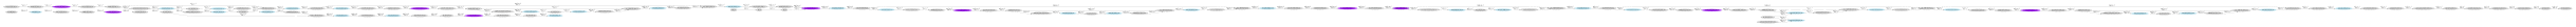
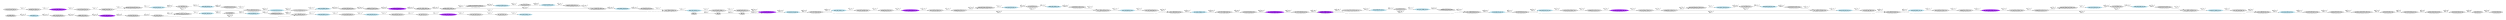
  strict digraph {
    fontname="Comic Neue"
    rankdir=LR
    node [fontname="Comic Neue" style=filled type=conv2d]
    edge [fontname="Comic Neue" style=solid]
    n1 [label="nncf_model_input_#0" type=nncf_model_input]
    n2 [color=lightblue label="conv2d_OW16_G0_#1"]
    n3 [label="batch_norm_IW16_OW16_#2" type=batch_norm]
    n4 [label="hardswish_IW16_OW16_#3" type=hardswish]
    n5 [color=purple label="DW_conv2d_IW16_OW16_G0_#4"]
    n6 [label="batch_norm_IW16_OW16_#5" type=batch_norm]
    n7 [label="relu__IW16_OW16_#6" type=relu_]
    n8 [label="adaptive_avg_pool2d_IW16_OW16_#7" type=adaptive_avg_pool2d]
    n9 [label="__mul___IW[16, 16]_OW16_#12" type=__mul__]
    n10 [color=lightblue label="conv2d_IW16_OW8_G13_#8"]
    n11 [color=lightblue label="conv2d_IW16_OW16_G14_#13"]
    n12 [label="relu__IW8_OW8_#9" type=relu_]
    n13 [color=lightblue label="conv2d_IW8_OW16_G0_#10"]
    n14 [label="hardsigmoid_IW16_OW16_#11" type=hardsigmoid]
    n15 [label="batch_norm_IW16_OW16_#14" type=batch_norm]
    n16 [color=lightblue label="conv2d_IW16_OW72_G15_#15"]
    n17 [label="batch_norm_IW72_OW72_#16" type=batch_norm]
    n18 [label="relu__IW72_OW72_#17" type=relu_]
    n19 [color=purple label="DW_conv2d_IW72_OW72_G15_#18"]
    n20 [label="batch_norm_IW72_OW72_#19" type=batch_norm]
    n21 [label="relu__IW72_OW72_#20" type=relu_]
    n22 [color=lightblue label="conv2d_IW72_OW24_G1_#21"]
    n23 [label="batch_norm_IW96_OW96_#33" type=batch_norm]
    n24 [label="hardswish_IW96_OW96_#34" type=hardswish]
    n25 [color=purple label="DW_conv2d_IW96_OW96_G2_#35"]
    n26 [label="batch_norm_IW96_OW96_#36" type=batch_norm]
    n27 [label="hardswish_IW96_OW96_#37" type=hardswish]
    n28 [label="adaptive_avg_pool2d_IW96_OW96_#38" type=adaptive_avg_pool2d]
    n29 [label="__mul___IW[96, 96]_OW96_#43" type=__mul__]
    n30 [color=lightblue label="conv2d_IW96_OW24_G17_#39"]
    n31 [color=lightblue label="conv2d_IW96_OW40_G5_#44"]
    n32 [label="relu__IW24_OW24_#40" type=relu_]
    n33 [color=lightblue label="conv2d_IW24_OW96_G2_#41"]
    n34 [label="hardsigmoid_IW96_OW96_#42" type=hardsigmoid]
    n35 [label="batch_norm_IW40_OW40_#45" type=batch_norm]
    n36 [color=lightblue label="conv2d_IW40_OW240_G3_#46"]
    n37 [label="__iadd___IW[40, 40]_OW40_#60" type=__iadd__]
    n38 [label="batch_norm_IW240_OW240_#47" type=batch_norm]
    n39 [color=lightblue label="conv2d_IW40_OW120_G6_#76"]
    n40 [label="hardswish_IW240_OW240_#48" type=hardswish]
    n41 [color=purple label="DW_conv2d_IW240_OW240_G3_#49"]
    n42 [label="batch_norm_IW240_OW240_#50" type=batch_norm]
    n43 [label="hardswish_IW240_OW240_#51" type=hardswish]
    n44 [label="adaptive_avg_pool2d_IW240_OW240_#52" type=adaptive_avg_pool2d]
    n45 [label="__mul___IW[240, 240]_OW240_#57" type=__mul__]
    n46 [color=lightblue label="conv2d_IW240_OW64_G18_#53"]
    n47 [color=lightblue label="conv2d_IW240_OW40_G5_#58"]
    n48 [label="relu__IW64_OW64_#54" type=relu_]
    n49 [color=lightblue label="conv2d_IW64_OW240_G3_#55"]
    n50 [label="hardsigmoid_IW240_OW240_#56" type=hardsigmoid]
    n51 [label="batch_norm_IW40_OW40_#59" type=batch_norm]
    n52 [label="batch_norm_IW120_OW120_#77" type=batch_norm]
    n53 [label="hardswish_IW120_OW120_#78" type=hardswish]
    n54 [color=purple label="DW_conv2d_IW120_OW120_G6_#79"]
    n55 [color=lightblue label="conv2d_IW120_OW48_G8_#88"]
    n56 [label="linear_#54" type=linear]
    n57 [label="view_#55" type=view]
    n58 [label="view_#56" type=view]
    n59 [label="batch_norm_IW48_OW48_#89" type=batch_norm]
    n60 [color=lightblue label="conv2d_IW48_OW144_G7_#90"]
    n61 [label="__iadd___IW[48, 48]_OW48_#104" type=__iadd__]
    n62 [label="batch_norm_IW144_OW144_#91" type=batch_norm]
    n63 [color=lightblue label="conv2d_IW48_OW288_G9_#105"]
    n64 [label="hardswish_IW144_OW144_#92" type=hardswish]
    n65 [color=purple label="DW_conv2d_IW144_OW144_G7_#93"]
    n66 [label="batch_norm_IW144_OW144_#94" type=batch_norm]
    n67 [label="hardswish_IW144_OW144_#95" type=hardswish]
    n68 [label="adaptive_avg_pool2d_IW144_OW144_#96" type=adaptive_avg_pool2d]
    n69 [label="__mul___IW[144, 144]_OW144_#101" type=__mul__]
    n70 [color=lightblue label="conv2d_IW144_OW40_G21_#97"]
    n71 [color=lightblue label="conv2d_IW144_OW48_G8_#102"]
    n72 [label="relu__IW40_OW40_#98" type=relu_]
    n73 [color=lightblue label="conv2d_IW40_OW144_G7_#99"]
    n74 [label="hardsigmoid_IW144_OW144_#100" type=hardsigmoid]
    n75 [label="batch_norm_IW48_OW48_#103" type=batch_norm]
    n76 [label="batch_norm_IW288_OW288_#106" type=batch_norm]
    n77 [label="hardswish_IW288_OW288_#107" type=hardswish]
    n78 [color=purple label="DW_conv2d_IW288_OW288_G9_#108"]
    n79 [label="batch_norm_IW288_OW288_#109" type=batch_norm]
    n80 [fillcolor=purple label="hardswish_IW288_OW288_#110" type=hardswish]
    n81 [label="adaptive_avg_pool2d_IW288_OW288_#111" type=adaptive_avg_pool2d]
    n82 [label="__mul___IW[288, 288]_OW288_#116" type=__mul__]
    n83 [color=lightblue label="conv2d_IW288_OW72_G22_#112"]
    n84 [color=lightblue label="conv2d_IW288_OW96_G12_#117"]
    n85 [label="relu__IW72_OW72_#113" type=relu_]
    n86 [color=lightblue label="conv2d_IW72_OW288_G9_#114"]
    n87 [label="hardsigmoid_IW288_OW288_#115" type=hardsigmoid]
    n88 [label="batch_norm_IW96_OW96_#118" type=batch_norm]
    n89 [color=lightblue label="conv2d_IW96_OW576_G10_#119"]
    n90 [label="__iadd___IW[96, 96]_OW96_#133" type=__iadd__]
    n91 [label="batch_norm_IW576_OW576_#120" type=batch_norm]
    n92 [color=lightblue label="conv2d_IW96_OW576_G11_#134"]
    n93 [label="__iadd___IW[96, 96]_OW96_#148" type=__iadd__]
    n94 [label="hardswish_IW576_OW576_#121" type=hardswish]
    n95 [color=purple label="DW_conv2d_IW576_OW576_G10_#122"]
    n96 [label="batch_norm_IW576_OW576_#123" type=batch_norm]
    n97 [label="hardswish_IW576_OW576_#124" type=hardswish]
    n98 [label="adaptive_avg_pool2d_IW576_OW576_#125" type=adaptive_avg_pool2d]
    n99 [label="__mul___IW[576, 576]_OW576_#130" type=__mul__]
    n100 [color=lightblue label="conv2d_IW576_OW144_G23_#126"]
    n101 [color=lightblue label="conv2d_IW576_OW96_G12_#131"]
    n102 [label="relu__IW144_OW144_#127" type=relu_]
    n103 [color=lightblue label="conv2d_IW144_OW576_G10_#128"]
    n104 [label="hardsigmoid_IW576_OW576_#129" type=hardsigmoid]
    n105 [label="batch_norm_IW96_OW96_#132" type=batch_norm]
    n106 [label="batch_norm_IW576_OW576_#135" type=batch_norm]
    n107 [color=lightblue label="conv2d_IW96_OW576_G25_#149"]
    n108 [label="hardswish_IW576_OW576_#136" type=hardswish]
    n109 [color=purple label="DW_conv2d_IW576_OW576_G11_#137"]
    n110 [label="batch_norm_IW576_OW576_#138" type=batch_norm]
    n111 [label="hardswish_IW576_OW576_#139" type=hardswish]
    n112 [label="adaptive_avg_pool2d_IW576_OW576_#140" type=adaptive_avg_pool2d]
    n113 [label="__mul___IW[576, 576]_OW576_#145" type=__mul__]
    n114 [color=lightblue label="conv2d_IW576_OW144_G24_#141"]
    n115 [color=lightblue label="conv2d_IW576_OW96_G12_#146"]
    n116 [label="relu__IW144_OW144_#142" type=relu_]
    n117 [color=lightblue label="conv2d_IW144_OW576_G11_#143"]
    n118 [label="hardsigmoid_IW576_OW576_#144" type=hardsigmoid]
    n119 [label="batch_norm_IW96_OW96_#147" type=batch_norm]
    n120 [label="batch_norm_IW576_OW576_#150" type=batch_norm]
    n121 [label="hardswish_IW576_OW576_#151" type=hardswish]
    n122 [label="adaptive_avg_pool2d_IW576_OW576_#152" type=adaptive_avg_pool2d]
    n123 [label="flatten_IW576_OW576_#153" type=flatten]
    n124 [label="linear_IW576_OW1024_G26_#154" type=linear]
    n125 [label="hardswish_IW1024_OW1024_#155" type=hardswish]
    n126 [label="dropout_IW1024_OW1024_#156" type=dropout]
    n127 [label="linear_IW1024_#157" type=linear]
    n128 [label="nncf_model_output_#158" type=nncf_model_output]
    n1 -> n2 [label="shape:(1, 3, 32, 32)\nports:0 -> 0"]
    n2 -> n3 [label="shape:(1, 16, 16, 16)\nports:0 -> 0"]
    n3 -> n4 [label="shape:(1, 16, 16, 16)\nports:0 -> 0"]
    n4 -> n5 [label="shape:(1, 16, 16, 16)\nports:0 -> 0"]
    n5 -> n6 [label="shape:(1, 16, 8, 8)\nports:0 -> 0"]
    n6 -> n7 [label="shape:(1, 16, 8, 8)\nports:0 -> 0"]
    n7 -> n8 [label="shape:(1, 16, 8, 8)\nports:0 -> 0"]
    n7 -> n9 [label="shape:(1, 16, 8, 8)\nports:0 -> 1"]
    n8 -> n10 [label="shape:(1, 16, 1, 1)\nports:0 -> 0"]
    n9 -> n11 [label="shape:(1, 16, 8, 8)\nports:0 -> 0"]
    n10 -> n12 [label="shape:(1, 8, 1, 1)\nports:0 -> 0"]
    n11 -> n15 [label="shape:(1, 16, 8, 8)\nports:0 -> 0"]
    n12 -> n13 [label="shape:(1, 8, 1, 1)\nports:0 -> 0"]
    n13 -> n14 [label="shape:(1, 16, 1, 1)\nports:0 -> 0"]
    n14 -> n9 [label="shape:(1, 16, 1, 1)\nports:0 -> 0"]
    n15 -> n16 [label="shape:(1, 16, 8, 8)\nports:0 -> 0"]
    n16 -> n17 [label="shape:(1, 72, 8, 8)\nports:0 -> 0"]
    n17 -> n18 [label="shape:(1, 72, 8, 8)\nports:0 -> 0"]
    n18 -> n19 [label="shape:(1, 72, 8, 8)\nports:0 -> 0"]
    n19 -> n20 [label="shape:(1, 72, 4, 4)\nports:0 -> 0"]
    n20 -> n21 [label="shape:(1, 72, 4, 4)\nports:0 -> 0"]
    n21 -> n22 [label="shape:(1, 72, 4, 4)\nports:0 -> 0"]
    n23 -> n24 [label="shape:(1, 96, 4, 4)\nports:0 -> 0"]
    n24 -> n25 [label="shape:(1, 96, 4, 4)\nports:0 -> 0"]
    n25 -> n26 [label="shape:(1, 96, 2, 2)\nports:0 -> 0"]
    n26 -> n27 [label="shape:(1, 96, 2, 2)\nports:0 -> 0"]
    n27 -> n28 [label="shape:(1, 96, 2, 2)\nports:0 -> 0"]
    n27 -> n29 [label="shape:(1, 96, 2, 2)\nports:0 -> 1"]
    n28 -> n30 [label="shape:(1, 96, 1, 1)\nports:0 -> 0"]
    n29 -> n31 [label="shape:(1, 96, 2, 2)\nports:0 -> 0"]
    n30 -> n32 [label="shape:(1, 24, 1, 1)\nports:0 -> 0"]
    n31 -> n35 [label="shape:(1, 40, 2, 2)\nports:0 -> 0"]
    n32 -> n33 [label="shape:(1, 24, 1, 1)\nports:0 -> 0"]
    n33 -> n34 [label="shape:(1, 96, 1, 1)\nports:0 -> 0"]
    n34 -> n29 [label="shape:(1, 96, 1, 1)\nports:0 -> 0"]
    n35 -> n36 [label="shape:(1, 40, 2, 2)\nports:0 -> 0"]
    n35 -> n37 [label="shape:(1, 40, 2, 2)\nports:0 -> 1"]
    n36 -> n38 [label="shape:(1, 240, 2, 2)\nports:0 -> 0"]
    n37 -> n39 [label="shape:(1, 40, 2, 2)\nports:0 -> 0"]
    n38 -> n40 [label="shape:(1, 240, 2, 2)\nports:0 -> 0"]
    n39 -> n52 [label="shape:(1, 120, 2, 2)\nports:0 -> 0"]
    n40 -> n41 [label="shape:(1, 240, 2, 2)\nports:0 -> 0"]
    n41 -> n42 [label="shape:(1, 240, 2, 2)\nports:0 -> 0"]
    n42 -> n43 [label="shape:(1, 240, 2, 2)\nports:0 -> 0"]
    n43 -> n44 [label="shape:(1, 240, 2, 2)\nports:0 -> 0"]
    n43 -> n45 [label="shape:(1, 240, 2, 2)\nports:0 -> 1"]
    n44 -> n46 [label="shape:(1, 240, 1, 1)\nports:0 -> 0"]
    n45 -> n47 [label="shape:(1, 240, 2, 2)\nports:0 -> 0"]
    n46 -> n48 [label="shape:(1, 64, 1, 1)\nports:0 -> 0"]
    n47 -> n51 [label="shape:(1, 40, 2, 2)\nports:0 -> 0"]
    n48 -> n49 [label="shape:(1, 64, 1, 1)\nports:0 -> 0"]
    n49 -> n50 [label="shape:(1, 240, 1, 1)\nports:0 -> 0"]
    n50 -> n45 [label="shape:(1, 240, 1, 1)\nports:0 -> 0"]
    n51 -> n37 [label="shape:(1, 40, 2, 2)\nports:0 -> 0"]
    n52 -> n53 [label="shape:(1, 120, 2, 2)\nports:0 -> 0"]
    n53 -> n54 [label="shape:(1, 120, 2, 2)\nports:0 -> 0"]
    n54 -> n55 [label="shape:(1, 120, 2, 2)\nports:0 -> 0"]
    n55 -> n59 [label="shape:(1, 48, 2, 2)\nports:0 -> 0"]
    n56 -> n57 [label="shape:(120, 9)\nports:0 -> 0"]
    n57 -> n58 [label="shape:(120, 1, 9)\nports:0 -> 0"]
    n58 -> n54 [label="shape:(120, 1, 3, 3)\nports:0 -> 1"]
    n59 -> n60 [label="shape:(1, 48, 2, 2)\nports:0 -> 0"]
    n59 -> n61 [label="shape:(1, 48, 2, 2)\nports:0 -> 1"]
    n60 -> n62 [label="shape:(1, 144, 2, 2)\nports:0 -> 0"]
    n61 -> n63 [label="shape:(1, 48, 2, 2)\nports:0 -> 0"]
    n62 -> n64 [label="shape:(1, 144, 2, 2)\nports:0 -> 0"]
    n63 -> n76 [label="shape:(1, 288, 2, 2)\nports:0 -> 0"]
    n64 -> n65 [label="shape:(1, 144, 2, 2)\nports:0 -> 0"]
    n65 -> n66 [label="shape:(1, 144, 2, 2)\nports:0 -> 0"]
    n66 -> n67 [label="shape:(1, 144, 2, 2)\nports:0 -> 0"]
    n67 -> n68 [label="shape:(1, 144, 2, 2)\nports:0 -> 0"]
    n67 -> n69 [label="shape:(1, 144, 2, 2)\nports:0 -> 1"]
    n68 -> n70 [label="shape:(1, 144, 1, 1)\nports:0 -> 0"]
    n69 -> n71 [label="shape:(1, 144, 2, 2)\nports:0 -> 0"]
    n70 -> n72 [label="shape:(1, 40, 1, 1)\nports:0 -> 0"]
    n71 -> n75 [label="shape:(1, 48, 2, 2)\nports:0 -> 0"]
    n72 -> n73 [label="shape:(1, 40, 1, 1)\nports:0 -> 0"]
    n73 -> n74 [label="shape:(1, 144, 1, 1)\nports:0 -> 0"]
    n74 -> n69 [label="shape:(1, 144, 1, 1)\nports:0 -> 0"]
    n75 -> n61 [label="shape:(1, 48, 2, 2)\nports:0 -> 0"]
    n76 -> n77 [label="shape:(1, 288, 2, 2)\nports:0 -> 0"]
    n77 -> n78 [label="shape:(1, 288, 2, 2)\nports:0 -> 0"]
    n78 -> n79 [label="shape:(1, 288, 1, 1)\nports:0 -> 0"]
    n79 -> n80 [label="shape:(1, 288, 1, 1)\nports:0 -> 0"]
    n80 -> n81 [label="shape:(1, 288, 1, 1)\nports:0 -> 0"]
    n80 -> n82 [label="shape:(1, 288, 1, 1)\nports:0 -> 1"]
    n81 -> n83 [label="shape:(1, 288, 1, 1)\nports:0 -> 0"]
    n82 -> n84 [label="shape:(1, 288, 1, 1)\nports:0 -> 0"]
    n83 -> n85 [label="shape:(1, 72, 1, 1)\nports:0 -> 0"]
    n84 -> n88 [label="shape:(1, 96, 1, 1)\nports:0 -> 0"]
    n85 -> n86 [label="shape:(1, 72, 1, 1)\nports:0 -> 0"]
    n86 -> n87 [label="shape:(1, 288, 1, 1)\nports:0 -> 0"]
    n87 -> n82 [label="shape:(1, 288, 1, 1)\nports:0 -> 0"]
    n88 -> n89 [label="shape:(1, 96, 1, 1)\nports:0 -> 0"]
    n88 -> n90 [label="shape:(1, 96, 1, 1)\nports:0 -> 1"]
    n89 -> n91 [label="shape:(1, 576, 1, 1)\nports:0 -> 0"]
    n90 -> n92 [label="shape:(1, 96, 1, 1)\nports:0 -> 0"]
-   n90 -> n119 [label="shape:(1, 96, 1, 1)\nports:0 -> 1"]
+   n90 -> n93 [label="shape:(1, 96, 1, 1)\nports:0 -> 1"]
    n91 -> n94 [label="shape:(1, 576, 1, 1)\nports:0 -> 0"]
    n92 -> n106 [label="shape:(1, 576, 1, 1)\nports:0 -> 0"]
    n93 -> n107 [label="shape:(1, 96, 1, 1)\nports:0 -> 0"]
    n94 -> n95 [label="shape:(1, 576, 1, 1)\nports:0 -> 0"]
    n95 -> n96 [label="shape:(1, 576, 1, 1)\nports:0 -> 0"]
    n96 -> n97 [label="shape:(1, 576, 1, 1)\nports:0 -> 0"]
-   n97 -> n103 [label="shape:(1, 576, 1, 1)\nports:0 -> 0"]
+   n97 -> n98 [label="shape:(1, 576, 1, 1)\nports:0 -> 0"]
    n97 -> n99 [label="shape:(1, 576, 1, 1)\nports:0 -> 1"]
    n98 -> n100 [label="shape:(1, 576, 1, 1)\nports:0 -> 0"]
    n99 -> n101 [label="shape:(1, 576, 1, 1)\nports:0 -> 0"]
-   n102 -> n100 [label="shape:(1, 144, 1, 1)\nports:0 -> 0"]
+   n100 -> n102 [label="shape:(1, 144, 1, 1)\nports:0 -> 0"]
    n101 -> n105 [label="shape:(1, 96, 1, 1)\nports:0 -> 0"]
    n102 -> n103 [label="shape:(1, 144, 1, 1)\nports:0 -> 0"]
    n103 -> n104 [label="shape:(1, 576, 1, 1)\nports:0 -> 0"]
    n104 -> n99 [label="shape:(1, 576, 1, 1)\nports:0 -> 0"]
    n105 -> n90 [label="shape:(1, 96, 1, 1)\nports:0 -> 0"]
    n106 -> n108 [label="shape:(1, 576, 1, 1)\nports:0 -> 0"]
    n107 -> n120 [label="shape:(1, 576, 1, 1)\nports:0 -> 0"]
    n108 -> n109 [label="shape:(1, 576, 1, 1)\nports:0 -> 0"]
    n109 -> n110 [label="shape:(1, 576, 1, 1)\nports:0 -> 0"]
    n110 -> n111 [label="shape:(1, 576, 1, 1)\nports:0 -> 0"]
    n111 -> n112 [label="shape:(1, 576, 1, 1)\nports:0 -> 0"]
    n111 -> n113 [label="shape:(1, 576, 1, 1)\nports:0 -> 1"]
    n112 -> n114 [label="shape:(1, 576, 1, 1)\nports:0 -> 0"]
    n113 -> n115 [label="shape:(1, 576, 1, 1)\nports:0 -> 0"]
    n114 -> n116 [label="shape:(1, 144, 1, 1)\nports:0 -> 0"]
    n115 -> n119 [label="shape:(1, 96, 1, 1)\nports:0 -> 0"]
    n116 -> n117 [label="shape:(1, 144, 1, 1)\nports:0 -> 0"]
    n117 -> n118 [label="shape:(1, 576, 1, 1)\nports:0 -> 0"]
    n118 -> n113 [label="shape:(1, 576, 1, 1)\nports:0 -> 0"]
    n119 -> n93 [label="shape:(1, 96, 1, 1)\nports:0 -> 0"]
    n120 -> n121 [label="shape:(1, 576, 1, 1)\nports:0 -> 0"]
    n121 -> n122 [label="shape:(1, 576, 1, 1)\nports:0 -> 0"]
    n122 -> n123 [label="shape:(1, 576, 1, 1)\nports:0 -> 0"]
    n123 -> n124 [label="shape:(1, 576)\nports:0 -> 0"]
    n124 -> n125 [label="shape:(1, 1024)\nports:0 -> 0"]
    n125 -> n126 [label="shape:(1, 1024)\nports:0 -> 0"]
    n126 -> n127 [label="shape:(1, 1024)\nports:0 -> 0"]
    n127 -> n128 [label="shape:(1, 1000)\nports:0 -> 0"]
  }
